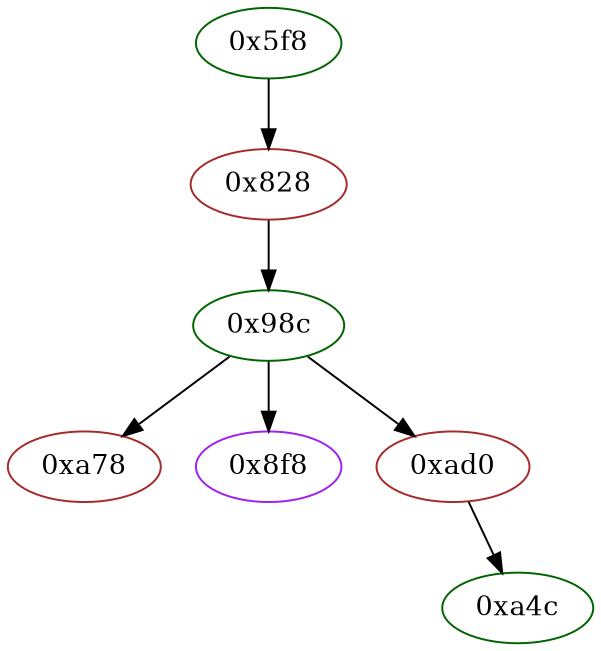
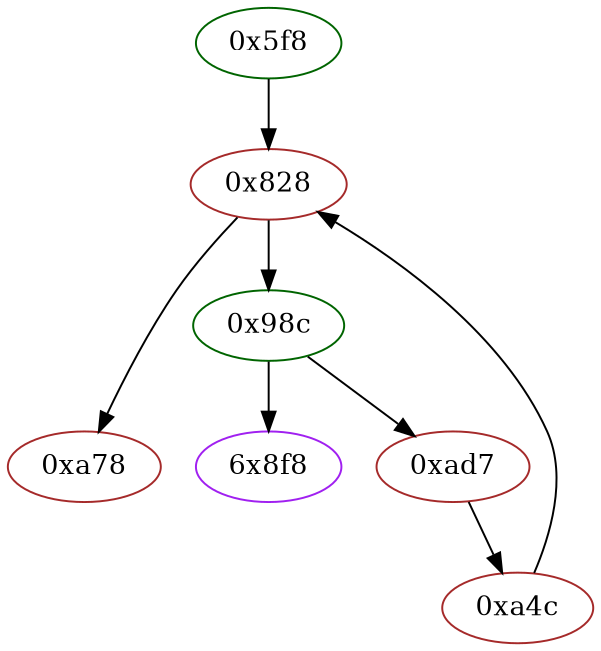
  strict digraph {
    "edge"="{}"
    file="/Users/mark/Documents/deobfus-2019-ccs/ALL-CFG/small-programs/1b-1-2-1-1-gtsum127_dep-1-0-1/1528_recovered.dot"
    "graph"="{u'file': u'/Users/mark/Documents/deobfus-2019-ccs/ALL-CFG/small-programs/1b-1-2-1-1-gtsum127_dep-1-0-1/1528_recovered.dot'}"
    "node"="{u'opcode': u''}"
    node [color=brown]
    "0x828" [opcode="[u'ldr', u'str', u'ldr', u'str', u'ldr', u'ldr', u'ldrb', u'ldr', u'ldr', u'ldr', u'cmp', u'mov', u'b']"]
    "0x98c" [color=darkgreen opcode="[u'ldr', u'ldr', u'ldr', u'sub', u'sub', u'add', u'mul', u'mvn', u'ldr', u'orr', u'mov', u'cmn', u'mov', u'ldr', u'cmp', u'mov', u'mov', u'mov', u'cmn', u'mov', u'mov', u'teq', u'mov', u'b']"]
    n3 [label="0xa78" opcode="[u'ldr', u'ldr', u'ldr', u'ldr', u'ldr', u'mov', u'add', u'cmp', u'sub', u'mov', u'sub', u'mul', u'mov', u'mvn', u'orr', u'cmn', u'mov', u'teq', u'mov', u'mov', u'cmn', u'mov', u'mov', u'cmp', u'mov', u'b']"]
-   "0x8f8" [color=purple opcode="[u'ldr', u'ldr', u'ldr', u'sub', u'add', u'add']"]
-   "0xad0" [opcode="[u'ldr', u'mov', u'ldr', u'ldr', u'sub', u'sub', u'add', u'mul', u'mov', u'eor', u'and', u'ldr', u'mov', u'ldr', u'cmp', u'mov', u'teq', u'ldr', u'ldr', u'mov', u'cmp', u'mov', u'mov', u'cmp', u'mov', u'b']"]
-   "0xa4c" [color=darkgreen opcode="[u'ldr', u'add', u'str', u'ldr', u'str', u'ldr', u'b']"]
+   "0x8f8" [color=purple opcode="[u'ldr', u'ldr', u'ldr', u'sub', u'add', u'add']" label="6x8f8"]
+   "0xad0" [opcode="[u'ldr', u'mov', u'ldr', u'ldr', u'sub', u'sub', u'add', u'mul', u'mov', u'eor', u'and', u'ldr', u'mov', u'ldr', u'cmp', u'mov', u'teq', u'ldr', u'ldr', u'mov', u'cmp', u'mov', u'mov', u'cmp', u'mov', u'b']" label="0xad7"]
+   "0xa4c" [opcode="[u'ldr', u'add', u'str', u'ldr', u'str', u'ldr', u'b']"]
    "0x5f8" [color=darkgreen opcode="[u'push', u'add', u'sub', u'ldr', u'str', u'mvn', u'ldr', u'sub', u'mul', u'mov', u'eor', u'tst', u'ldr', u'mov', u'mov', u'strb', u'ldr', u'cmp', u'mov', u'strb', u'ldr', u'ldr', u'str', u'ldr', u'str', u'ldr', u'str', u'ldr', u'str', u'ldr', u'ldr', u'ldr', u'ldr', u'ldr', u'str', u'ldr', u'ldr', u'add', u'str', u'ldr', u'add', u'str', u'str', u'str', u'str', u'b']"]
    "0x828" -> "0x98c"
-   "0x98c" -> n3
+   "0x828" -> n3
    "0x98c" -> "0x8f8"
    "0x98c" -> "0xad0"
    "0xad0" -> "0xa4c"
+   "0xa4c" -> "0x828"
    "0x5f8" -> "0x828"
  }
